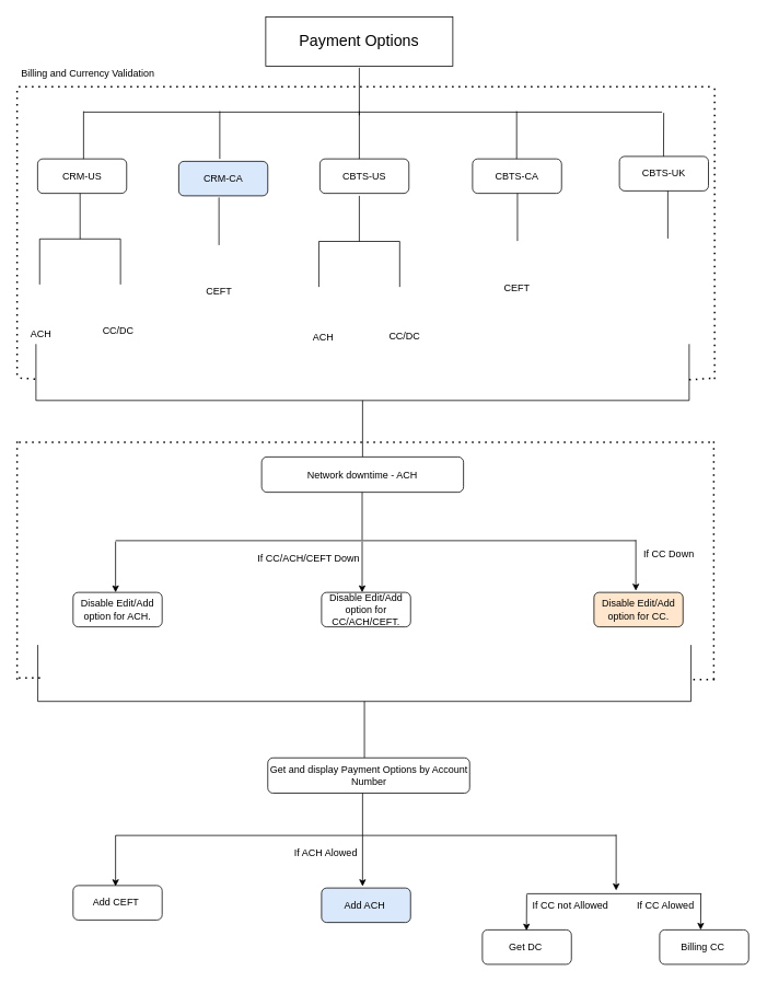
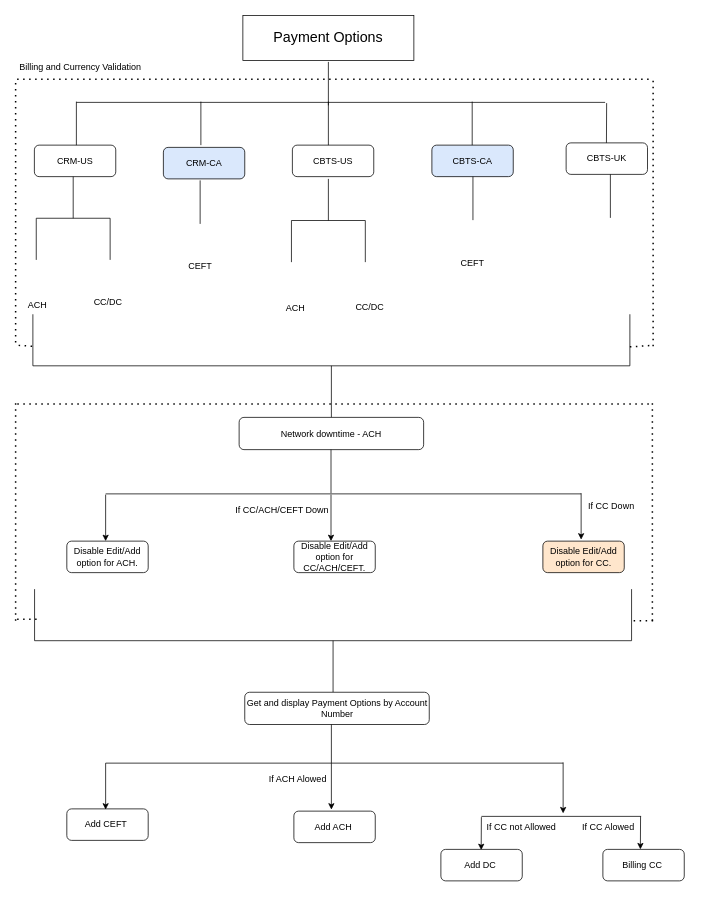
  <mxCell id="0" />
  <mxCell id="1" parent="0" />
  <mxCell id="2" value="" style="shape=image;html=1;verticalAlign=top;verticalLabelPosition=bottom;labelBackgroundColor=#ffffff;imageAspect=0;aspect=fixed;image=https://cdn0.iconfinder.com/data/icons/elasto-online-store/26/00-ELASTOFONT-STORE-READY_bank-128.png" parent="1" vertex="1"><mxGeometry x="31" y="352.25" width="41" height="41" as="geometry" /></mxCell>
  <mxCell id="3" value="" style="shape=image;html=1;verticalAlign=top;verticalLabelPosition=bottom;labelBackgroundColor=#ffffff;imageAspect=0;aspect=fixed;image=https://cdn0.iconfinder.com/data/icons/elasto-online-store/26/00-ELASTOFONT-STORE-READY_bank-128.png" parent="1" vertex="1"><mxGeometry x="245" y="302" width="41" height="41" as="geometry" /></mxCell>
  <mxCell id="4" value="" style="shape=image;html=1;verticalAlign=top;verticalLabelPosition=bottom;labelBackgroundColor=#ffffff;imageAspect=0;aspect=fixed;image=https://cdn3.iconfinder.com/data/icons/google-material-design-icons/48/ic_payment_48px-128.png" parent="1" vertex="1"><mxGeometry x="119" y="346" width="50.5" height="50.5" as="geometry" /></mxCell>
  <mxCell id="5" value="ACH" style="text;html=1;align=center;verticalAlign=middle;resizable=0;points=[];autosize=1;" parent="1" vertex="1"><mxGeometry x="31" y="397" width="36" height="18" as="geometry" /></mxCell>
  <mxCell id="6" value="CEFT" style="text;html=1;align=center;verticalAlign=middle;resizable=0;points=[];autosize=1;" parent="1" vertex="1"><mxGeometry x="245" y="346" width="41" height="18" as="geometry" /></mxCell>
  <mxCell id="7" value="CC/DC" style="text;html=1;align=center;verticalAlign=middle;resizable=0;points=[];autosize=1;" parent="1" vertex="1"><mxGeometry x="118.5" y="394.25" width="48" height="18" as="geometry" /></mxCell>
  <mxCell id="8" value="CRM-US" style="rounded=1;whiteSpace=wrap;html=1;" parent="1" vertex="1"><mxGeometry x="45" y="193" width="108.5" height="42" as="geometry" /></mxCell>
  <mxCell id="9" value="CRM-CA" style="rounded=1;whiteSpace=wrap;html=1;fillColor=#dae8fc;" parent="1" vertex="1"><mxGeometry x="217" y="196" width="108.5" height="42" as="geometry" /></mxCell>
  <mxCell id="10" value="CBTS-US" style="rounded=1;whiteSpace=wrap;html=1;" parent="1" vertex="1"><mxGeometry x="389" y="193" width="108.5" height="42" as="geometry" /></mxCell>
- <mxCell id="11" value="CBTS-CA" style="rounded=1;whiteSpace=wrap;html=1;" parent="1" vertex="1"><mxGeometry x="575" y="193" width="108.5" height="42" as="geometry" /></mxCell>
+ <mxCell id="11" value="CBTS-CA" style="rounded=1;whiteSpace=wrap;html=1;fillColor=#dae8fc;" parent="1" vertex="1"><mxGeometry x="575" y="193" width="108.5" height="42" as="geometry" /></mxCell>
  <mxCell id="12" value="CBTS-UK" style="rounded=1;whiteSpace=wrap;html=1;" parent="1" vertex="1"><mxGeometry x="754" y="190" width="108.5" height="42" as="geometry" /></mxCell>
  <mxCell id="13" value="&lt;font style=&quot;font-size: 19px&quot;&gt;Payment Options&lt;/font&gt;" style="rounded=0;whiteSpace=wrap;html=1;" parent="1" vertex="1"><mxGeometry x="323" y="20" width="228" height="60" as="geometry" /></mxCell>
  <mxCell id="14" value="" style="endArrow=none;html=1;" parent="1" edge="1"><mxGeometry width="50" height="50" relative="1" as="geometry"><mxPoint x="101" y="136" as="sourcePoint" /><mxPoint x="806" y="136" as="targetPoint" /></mxGeometry></mxCell>
  <mxCell id="15" value="" style="endArrow=none;html=1;" parent="1" edge="1"><mxGeometry width="50" height="50" relative="1" as="geometry"><mxPoint x="437" y="193" as="sourcePoint" /><mxPoint x="437" y="135" as="targetPoint" /></mxGeometry></mxCell>
  <mxCell id="16" value="" style="endArrow=none;html=1;" parent="1" edge="1"><mxGeometry width="50" height="50" relative="1" as="geometry"><mxPoint x="101" y="193" as="sourcePoint" /><mxPoint x="101" y="135" as="targetPoint" /></mxGeometry></mxCell>
  <mxCell id="17" value="" style="endArrow=none;html=1;" parent="1" edge="1"><mxGeometry width="50" height="50" relative="1" as="geometry"><mxPoint x="267" y="193" as="sourcePoint" /><mxPoint x="267" y="135" as="targetPoint" /></mxGeometry></mxCell>
  <mxCell id="18" value="" style="endArrow=none;html=1;" parent="1" edge="1"><mxGeometry width="50" height="50" relative="1" as="geometry"><mxPoint x="807.75" y="190" as="sourcePoint" /><mxPoint x="808" y="137" as="targetPoint" /></mxGeometry></mxCell>
  <mxCell id="19" value="" style="endArrow=none;html=1;" parent="1" edge="1"><mxGeometry width="50" height="50" relative="1" as="geometry"><mxPoint x="628.75" y="193" as="sourcePoint" /><mxPoint x="628.75" y="135" as="targetPoint" /></mxGeometry></mxCell>
  <mxCell id="20" value="" style="endArrow=none;html=1;" parent="1" edge="1"><mxGeometry width="50" height="50" relative="1" as="geometry"><mxPoint x="437" y="140" as="sourcePoint" /><mxPoint x="437" y="82" as="targetPoint" /></mxGeometry></mxCell>
  <mxCell id="21" value="" style="strokeWidth=1;html=1;shape=mxgraph.flowchart.annotation_2;align=left;labelPosition=right;pointerEvents=1;direction=south;" parent="1" vertex="1"><mxGeometry x="47.5" y="235" width="98.5" height="111" as="geometry" /></mxCell>
  <mxCell id="22" value="" style="endArrow=none;html=1;" parent="1" edge="1"><mxGeometry width="50" height="50" relative="1" as="geometry"><mxPoint x="266" y="298" as="sourcePoint" /><mxPoint x="266" y="240" as="targetPoint" /></mxGeometry></mxCell>
  <mxCell id="23" value="" style="strokeWidth=1;html=1;shape=mxgraph.flowchart.annotation_2;align=left;labelPosition=right;pointerEvents=1;direction=south;" parent="1" vertex="1"><mxGeometry x="387.75" y="238" width="98.5" height="111" as="geometry" /></mxCell>
  <mxCell id="24" value="" style="shape=image;html=1;verticalAlign=top;verticalLabelPosition=bottom;labelBackgroundColor=#ffffff;imageAspect=0;aspect=fixed;image=https://cdn0.iconfinder.com/data/icons/elasto-online-store/26/00-ELASTOFONT-STORE-READY_bank-128.png" parent="1" vertex="1"><mxGeometry x="370" y="356" width="41" height="41" as="geometry" /></mxCell>
  <mxCell id="25" value="" style="shape=image;html=1;verticalAlign=top;verticalLabelPosition=bottom;labelBackgroundColor=#ffffff;imageAspect=0;aspect=fixed;image=https://cdn3.iconfinder.com/data/icons/google-material-design-icons/48/ic_payment_48px-128.png" parent="1" vertex="1"><mxGeometry x="466" y="350.5" width="49.5" height="49.5" as="geometry" /></mxCell>
  <mxCell id="26" value="ACH" style="text;html=1;align=center;verticalAlign=middle;resizable=0;points=[];autosize=1;" parent="1" vertex="1"><mxGeometry x="375" y="400.5" width="36" height="18" as="geometry" /></mxCell>
  <mxCell id="27" value="CC/DC" style="text;html=1;align=center;verticalAlign=middle;resizable=0;points=[];autosize=1;" parent="1" vertex="1"><mxGeometry x="467.5" y="400" width="48" height="18" as="geometry" /></mxCell>
  <mxCell id="28" value="" style="shape=image;html=1;verticalAlign=top;verticalLabelPosition=bottom;labelBackgroundColor=#ffffff;imageAspect=0;aspect=fixed;image=https://cdn0.iconfinder.com/data/icons/elasto-online-store/26/00-ELASTOFONT-STORE-READY_bank-128.png" parent="1" vertex="1"><mxGeometry x="608.75" y="297" width="41" height="41" as="geometry" /></mxCell>
  <mxCell id="29" value="CEFT" style="text;html=1;align=center;verticalAlign=middle;resizable=0;points=[];autosize=1;" parent="1" vertex="1"><mxGeometry x="608.75" y="341" width="41" height="18" as="geometry" /></mxCell>
  <mxCell id="30" value="" style="endArrow=none;html=1;" parent="1" edge="1"><mxGeometry width="50" height="50" relative="1" as="geometry"><mxPoint x="629.75" y="293" as="sourcePoint" /><mxPoint x="629.75" y="235" as="targetPoint" /></mxGeometry></mxCell>
  <mxCell id="31" value="" style="shape=image;html=1;verticalAlign=top;verticalLabelPosition=bottom;labelBackgroundColor=#ffffff;imageAspect=0;aspect=fixed;image=https://cdn3.iconfinder.com/data/icons/tango-icon-library/48/process-stop-128.png;strokeColor=#000000;strokeWidth=1;" parent="1" vertex="1"><mxGeometry x="789" y="293" width="50" height="50" as="geometry" /></mxCell>
  <mxCell id="32" value="" style="endArrow=none;html=1;" parent="1" edge="1"><mxGeometry width="50" height="50" relative="1" as="geometry"><mxPoint x="813" y="290" as="sourcePoint" /><mxPoint x="813" y="232" as="targetPoint" /></mxGeometry></mxCell>
  <mxCell id="33" value="" style="endArrow=none;dashed=1;html=1;dashPattern=1 3;strokeWidth=2;" edge="1" parent="1"><mxGeometry width="50" height="50" relative="1" as="geometry"><mxPoint x="22" y="105" as="sourcePoint" /><mxPoint x="868" y="105" as="targetPoint" /></mxGeometry></mxCell>
  <mxCell id="34" value="" style="endArrow=none;dashed=1;html=1;dashPattern=1 3;strokeWidth=2;" edge="1" parent="1" source="38"><mxGeometry width="50" height="50" relative="1" as="geometry"><mxPoint x="24" y="460" as="sourcePoint" /><mxPoint x="870" y="460" as="targetPoint" /></mxGeometry></mxCell>
  <mxCell id="35" value="" style="endArrow=none;dashed=1;html=1;dashPattern=1 3;strokeWidth=2;" edge="1" parent="1"><mxGeometry width="50" height="50" relative="1" as="geometry"><mxPoint x="870" y="461" as="sourcePoint" /><mxPoint x="870" y="106" as="targetPoint" /></mxGeometry></mxCell>
  <mxCell id="36" value="" style="endArrow=none;dashed=1;html=1;dashPattern=1 3;strokeWidth=2;" edge="1" parent="1"><mxGeometry width="50" height="50" relative="1" as="geometry"><mxPoint y="456" as="sourcePoint" x="20" /><mxPoint y="104" as="targetPoint" x="20" /></mxGeometry></mxCell>
  <mxCell id="37" value="Billing and Currency Validation" style="text;html=1;align=center;verticalAlign=middle;resizable=0;points=[];autosize=1;" vertex="1" parent="1"><mxGeometry y="80" width="172" height="18" as="geometry" x="20" /></mxCell>
  <mxCell id="38" value="" style="strokeWidth=1;html=1;shape=mxgraph.flowchart.annotation_2;align=left;labelPosition=right;pointerEvents=1;direction=north;" vertex="1" parent="1"><mxGeometry x="43" y="418.5" width="796" height="137.5" as="geometry" /></mxCell>
  <mxCell id="39" value="" style="endArrow=none;dashed=1;html=1;dashPattern=1 3;strokeWidth=2;" edge="1" parent="1" target="38"><mxGeometry width="50" height="50" relative="1" as="geometry"><mxPoint x="24" y="460" as="sourcePoint" /><mxPoint x="870" y="460" as="targetPoint" /></mxGeometry></mxCell>
  <mxCell id="40" value="Network downtime - ACH" style="rounded=1;whiteSpace=wrap;html=1;" vertex="1" parent="1"><mxGeometry x="318" y="556" width="246" height="43" as="geometry" /></mxCell>
  <mxCell id="41" value="" style="endArrow=classic;html=1;" edge="1" parent="1"><mxGeometry width="50" height="50" relative="1" as="geometry"><mxPoint x="140" y="659" as="sourcePoint" /><mxPoint x="140" y="721" as="targetPoint" /></mxGeometry></mxCell>
  <mxCell id="42" value="" style="endArrow=none;html=1;" edge="1" parent="1"><mxGeometry width="50" height="50" relative="1" as="geometry"><mxPoint x="440.5" y="657" as="sourcePoint" /><mxPoint x="440.5" y="599" as="targetPoint" /></mxGeometry></mxCell>
  <mxCell id="43" value="" style="endArrow=none;html=1;" edge="1" parent="1"><mxGeometry width="50" height="50" relative="1" as="geometry"><mxPoint x="140" y="658" as="sourcePoint" /><mxPoint x="774" y="658" as="targetPoint" /></mxGeometry></mxCell>
  <mxCell id="44" value="" style="endArrow=classic;html=1;" edge="1" parent="1"><mxGeometry width="50" height="50" relative="1" as="geometry"><mxPoint x="440.5" y="659" as="sourcePoint" /><mxPoint x="440.5" y="721" as="targetPoint" /></mxGeometry></mxCell>
  <mxCell id="45" value="" style="endArrow=classic;html=1;" edge="1" parent="1"><mxGeometry width="50" height="50" relative="1" as="geometry"><mxPoint x="774" y="657" as="sourcePoint" /><mxPoint x="774" y="719" as="targetPoint" /></mxGeometry></mxCell>
  <mxCell id="46" value="Disable Edit/Add option for ACH." style="rounded=1;whiteSpace=wrap;html=1;" vertex="1" parent="1"><mxGeometry x="88.25" y="721" width="108.5" height="42" as="geometry" /></mxCell>
  <mxCell id="47" value="Disable Edit/Add option for CC/ACH/CEFT." style="rounded=1;whiteSpace=wrap;html=1;" vertex="1" parent="1"><mxGeometry x="391" y="721" width="108.5" height="42" as="geometry" /></mxCell>
  <mxCell id="48" value="If CC/ACH/CEFT Down" style="text;html=1;align=center;verticalAlign=middle;resizable=0;points=[];autosize=1;" vertex="1" parent="1"><mxGeometry x="307" y="671" width="135" height="18" as="geometry" /></mxCell>
  <mxCell id="49" value="If CC Down" style="text;html=1;align=center;verticalAlign=middle;resizable=0;points=[];autosize=1;" vertex="1" parent="1"><mxGeometry x="778" y="665" width="72" height="18" as="geometry" /></mxCell>
  <mxCell id="50" value="Disable Edit/Add option for CC." style="rounded=1;whiteSpace=wrap;html=1;fillColor=#ffe6cc;" vertex="1" parent="1"><mxGeometry x="723" y="721" width="108.5" height="42" as="geometry" /></mxCell>
  <mxCell id="51" value="" style="endArrow=none;dashed=1;html=1;dashPattern=1 3;strokeWidth=2;" edge="1" parent="1"><mxGeometry width="50" height="50" relative="1" as="geometry"><mxPoint x="22.25" y="538" as="sourcePoint" /><mxPoint x="868.25" y="538" as="targetPoint" /></mxGeometry></mxCell>
  <mxCell id="52" value="" style="endArrow=none;dashed=1;html=1;dashPattern=1 3;strokeWidth=2;" edge="1" parent="1"><mxGeometry width="50" height="50" relative="1" as="geometry"><mxPoint y="827" as="sourcePoint" x="20" /><mxPoint y="533" as="targetPoint" x="20" /></mxGeometry></mxCell>
  <mxCell id="53" value="" style="endArrow=none;dashed=1;html=1;dashPattern=1 3;strokeWidth=2;" edge="1" parent="1"><mxGeometry width="50" height="50" relative="1" as="geometry"><mxPoint x="22" y="825" as="sourcePoint" /><mxPoint x="54" y="825" as="targetPoint" /></mxGeometry></mxCell>
  <mxCell id="54" value="" style="endArrow=none;dashed=1;html=1;dashPattern=1 3;strokeWidth=2;" edge="1" parent="1"><mxGeometry width="50" height="50" relative="1" as="geometry"><mxPoint x="869" y="827" as="sourcePoint" /><mxPoint x="869" y="533" as="targetPoint" /></mxGeometry></mxCell>
  <mxCell id="55" value="" style="strokeWidth=1;html=1;shape=mxgraph.flowchart.annotation_2;align=left;labelPosition=right;pointerEvents=1;direction=north;" vertex="1" parent="1"><mxGeometry x="45.25" y="785" width="796" height="137.5" as="geometry" /></mxCell>
  <mxCell id="56" value="" style="endArrow=none;dashed=1;html=1;dashPattern=1 3;strokeWidth=2;" edge="1" parent="1"><mxGeometry width="50" height="50" relative="1" as="geometry"><mxPoint x="844" y="827" as="sourcePoint" /><mxPoint x="870" y="827" as="targetPoint" /></mxGeometry></mxCell>
  <mxCell id="57" value="Get and display Payment Options by Account Number" style="rounded=1;whiteSpace=wrap;html=1;" vertex="1" parent="1"><mxGeometry x="325.5" y="922.5" width="246" height="43" as="geometry" /></mxCell>
  <mxCell id="58" value="" style="endArrow=none;html=1;" edge="1" parent="1"><mxGeometry width="50" height="50" relative="1" as="geometry"><mxPoint x="441" y="1017" as="sourcePoint" /><mxPoint x="441" y="965.5" as="targetPoint" /></mxGeometry></mxCell>
  <mxCell id="59" value="" style="endArrow=none;html=1;" edge="1" parent="1"><mxGeometry width="50" height="50" relative="1" as="geometry"><mxPoint x="140" y="1017" as="sourcePoint" /><mxPoint x="750" y="1017" as="targetPoint" /></mxGeometry></mxCell>
  <mxCell id="60" value="" style="endArrow=classic;html=1;" edge="1" parent="1"><mxGeometry width="50" height="50" relative="1" as="geometry"><mxPoint x="641" y="1089" as="sourcePoint" /><mxPoint x="640.75" y="1133" as="targetPoint" /></mxGeometry></mxCell>
  <mxCell id="61" value="" style="endArrow=classic;html=1;" edge="1" parent="1"><mxGeometry width="50" height="50" relative="1" as="geometry"><mxPoint x="441" y="1017" as="sourcePoint" /><mxPoint x="441" y="1079" as="targetPoint" /></mxGeometry></mxCell>
  <mxCell id="62" value="" style="endArrow=classic;html=1;" edge="1" parent="1"><mxGeometry width="50" height="50" relative="1" as="geometry"><mxPoint x="140" y="1017" as="sourcePoint" /><mxPoint x="140" y="1079" as="targetPoint" /></mxGeometry></mxCell>
  <mxCell id="63" value="Add CEFT&amp;nbsp;" style="rounded=1;whiteSpace=wrap;html=1;" vertex="1" parent="1"><mxGeometry x="88.25" y="1078" width="108.5" height="42" as="geometry" /></mxCell>
- <mxCell id="64" value="Add ACH&amp;nbsp;" style="rounded=1;whiteSpace=wrap;html=1;fillColor=#dae8fc;" vertex="1" parent="1"><mxGeometry x="391" y="1081" width="108.5" height="42" as="geometry" /></mxCell>
+ <mxCell id="64" value="Add ACH&amp;nbsp;" style="rounded=1;whiteSpace=wrap;html=1;" vertex="1" parent="1"><mxGeometry x="391" y="1081" width="108.5" height="42" as="geometry" /></mxCell>
  <mxCell id="65" value="If ACH Alowed" style="text;html=1;align=center;verticalAlign=middle;resizable=0;points=[];autosize=1;" vertex="1" parent="1"><mxGeometry x="352" y="1029" width="87" height="18" as="geometry" /></mxCell>
- <mxCell id="66" value="Get DC&amp;nbsp;" style="rounded=1;whiteSpace=wrap;html=1;" vertex="1" parent="1"><mxGeometry x="587" y="1132" width="108.5" height="42" as="geometry" /></mxCell>
+ <mxCell id="66" value="Add DC&amp;nbsp;" style="rounded=1;whiteSpace=wrap;html=1;" vertex="1" parent="1"><mxGeometry x="587" y="1132" width="108.5" height="42" as="geometry" /></mxCell>
  <mxCell id="67" value="If CC Alowed" style="text;html=1;align=center;verticalAlign=middle;resizable=0;points=[];autosize=1;" vertex="1" parent="1"><mxGeometry x="770" y="1093" width="80" height="18" as="geometry" /></mxCell>
  <mxCell id="68" value="Billing CC&amp;nbsp;" style="rounded=1;whiteSpace=wrap;html=1;" vertex="1" parent="1"><mxGeometry x="803" y="1132" width="108.5" height="42" as="geometry" /></mxCell>
  <mxCell id="69" value="" style="endArrow=classic;html=1;" edge="1" parent="1"><mxGeometry width="50" height="50" relative="1" as="geometry"><mxPoint x="853.25" y="1088" as="sourcePoint" /><mxPoint x="853" y="1132" as="targetPoint" /></mxGeometry></mxCell>
  <mxCell id="70" value="" style="endArrow=none;html=1;" edge="1" parent="1"><mxGeometry width="50" height="50" relative="1" as="geometry"><mxPoint x="641" y="1088" as="sourcePoint" /><mxPoint x="854" y="1088" as="targetPoint" /></mxGeometry></mxCell>
  <mxCell id="71" value="" style="endArrow=classic;html=1;" edge="1" parent="1"><mxGeometry width="50" height="50" relative="1" as="geometry"><mxPoint x="750" y="1016" as="sourcePoint" /><mxPoint x="750" y="1084" as="targetPoint" /></mxGeometry></mxCell>
  <mxCell id="72" value="If CC not Allowed" style="text;html=1;align=center;verticalAlign=middle;resizable=0;points=[];autosize=1;" vertex="1" parent="1"><mxGeometry x="643" y="1093" width="102" height="18" as="geometry" /></mxCell>
